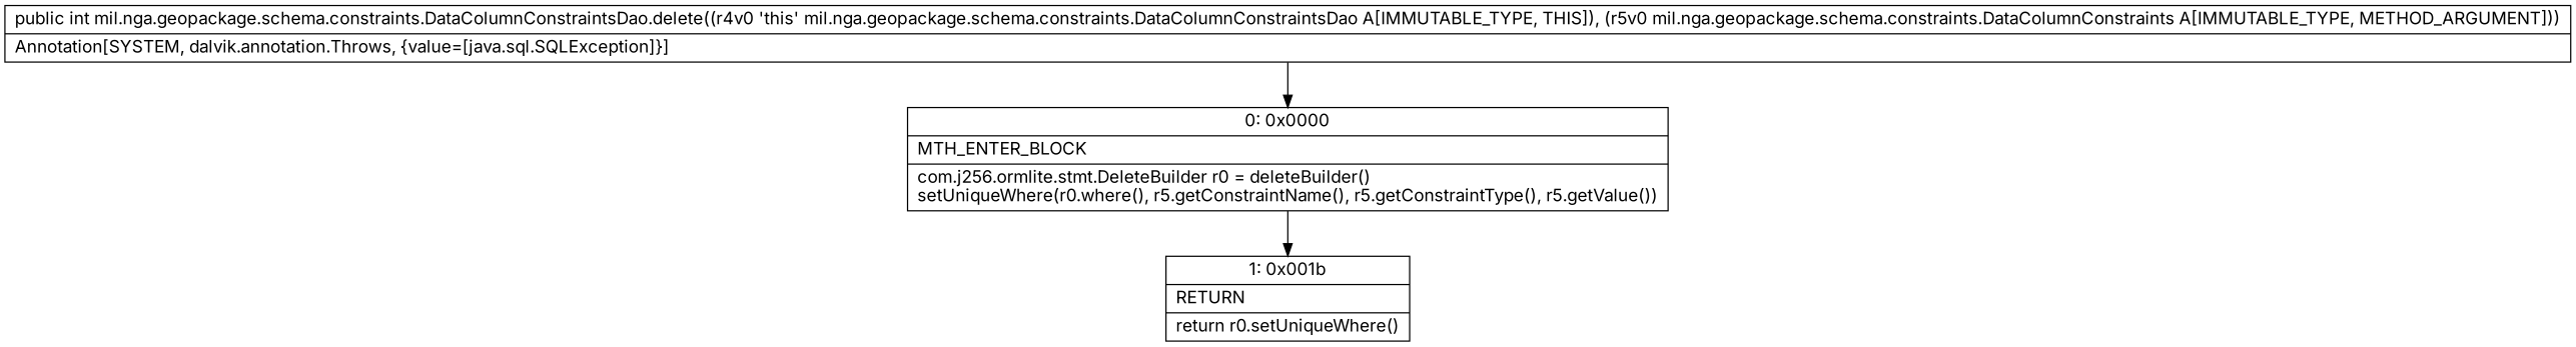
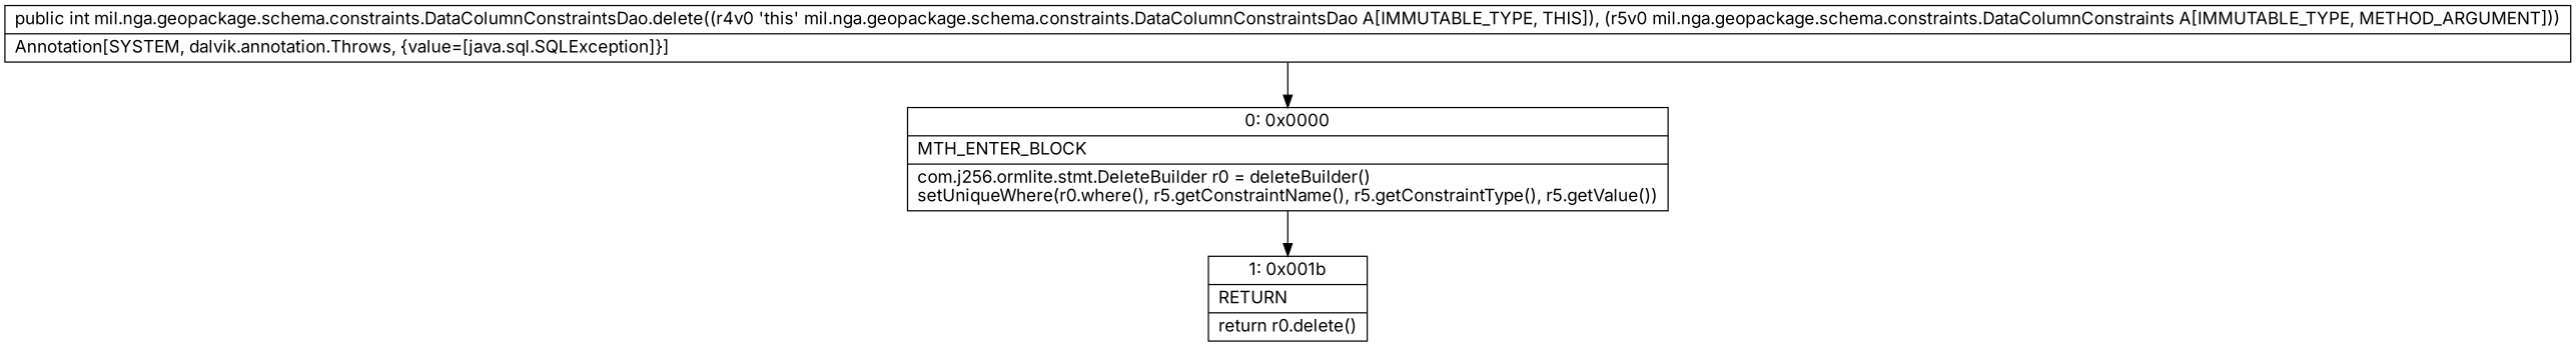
  digraph {
    fontname=Inter
    node [shape=record fontname=Inter]
    edge [color=black fontname=Inter]
    n1 [label="{0\:\ 0x0000|MTH_ENTER_BLOCK\l|com.j256.ormlite.stmt.DeleteBuilder r0 = deleteBuilder()\lsetUniqueWhere(r0.where(), r5.getConstraintName(), r5.getConstraintType(), r5.getValue())\l}"]
-   n2 [label="{1\:\ 0x001b|RETURN\l|return r0.setUniqueWhere()\l}"]
+   n2 [label="{1\:\ 0x001b|RETURN\l|return r0.delete()\l}"]
    n3 [label="{public int mil.nga.geopackage.schema.constraints.DataColumnConstraintsDao.delete((r4v0 'this' mil.nga.geopackage.schema.constraints.DataColumnConstraintsDao A[IMMUTABLE_TYPE, THIS]), (r5v0 mil.nga.geopackage.schema.constraints.DataColumnConstraints A[IMMUTABLE_TYPE, METHOD_ARGUMENT]))  | Annotation[SYSTEM, dalvik.annotation.Throws, \{value=[java.sql.SQLException]\}]\l}"]
    n1 -> n2
    n3 -> n1
  }
